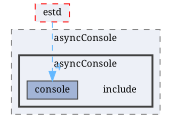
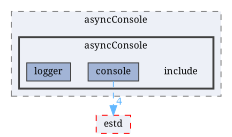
  digraph {
    compound=true
    fontname="Noto Serif"
    node [fontname="Noto Serif" fontsize=10 shape=box color=grey25 fillcolor="#a2b4d6" style=filled]
    n1 [height=0.2 label=include shape=plaintext width=0.4 color="" fillcolor="" style=""]
    n2 [height=0.2 label=console width=0.4]
+   n3 [height=0.2 label=logger width=0.4]
    n4 [color=red fillcolor="#edf0f7" height=0.2 label=estd style="filled,dashed" width=0.4]
    subgraph cluster_1 {
      bgcolor="#edf0f7"
      fontsize=10
      label=asyncConsole
      pencolor=grey50
      style="filled,dashed"
      subgraph cluster_2 {
        bgcolor="#edf0f7"
        fontsize=10
        pencolor=grey25
        style="filled,bold"
        n1
        n2
+       n3
      }
    }
-   n4 -> n2 [color=steelblue1 fontcolor=steelblue1 fontname="Noto Serif" fontsize=10 headlabel=4 labeldistance=1.5 labelfontname=Helvetica labelfontsize=10 style=dashed]
+   n2 -> n4 [color=steelblue1 fontcolor=steelblue1 fontname="Noto Serif" fontsize=10 headlabel=4 labeldistance=1.5 labelfontname=Helvetica labelfontsize=10 style=dashed]
  }
